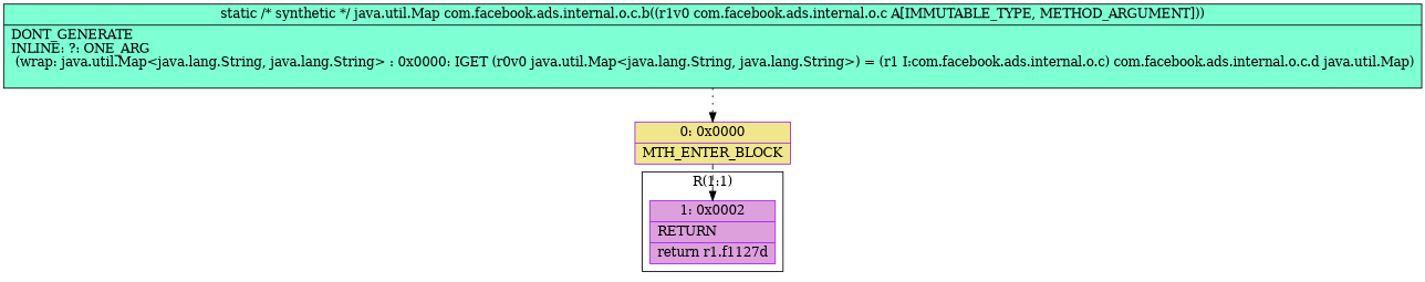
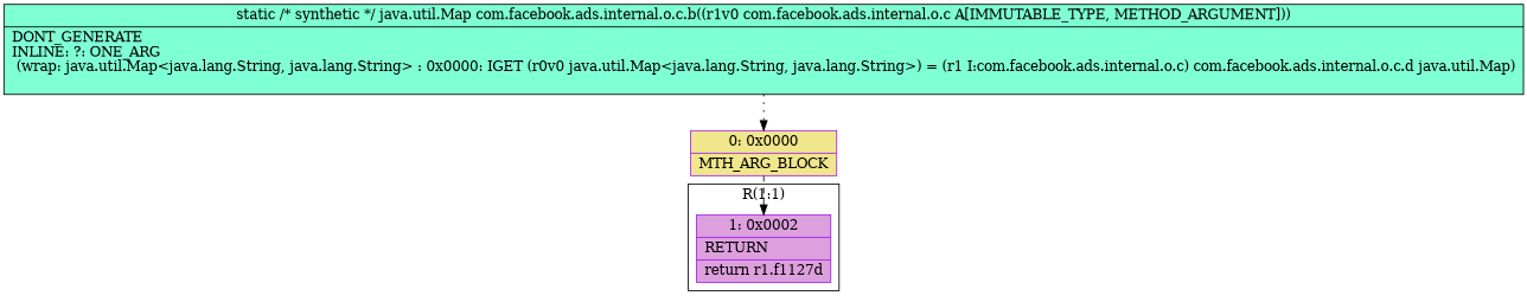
  digraph {
    node [color=purple shape=record style=filled]
    n1 [label="{1\:\ 0x0002|RETURN\l|return r1.f1127d\l}" fillcolor=plum]
-   n2 [label="{0\:\ 0x0000|MTH_ENTER_BLOCK\l}" fillcolor=khaki]
+   n2 [label="{0\:\ 0x0000|MTH_ARG_BLOCK\l}" fillcolor=khaki]
    n3 [label="{static \/* synthetic *\/ java.util.Map com.facebook.ads.internal.o.c.b((r1v0 com.facebook.ads.internal.o.c A[IMMUTABLE_TYPE, METHOD_ARGUMENT]))  | DONT_GENERATE\lINLINE: ?: ONE_ARG  \l  (wrap: java.util.Map\<java.lang.String, java.lang.String\> : 0x0000: IGET  (r0v0 java.util.Map\<java.lang.String, java.lang.String\>) = (r1 I:com.facebook.ads.internal.o.c) com.facebook.ads.internal.o.c.d java.util.Map)\l\l}" fillcolor=aquamarine color=black]
    subgraph cluster_1 {
      label="R(1:1)"
      n1
    }
    n2 -> n1 [style=dashed]
    n3 -> n2 [style=dotted]
  }
